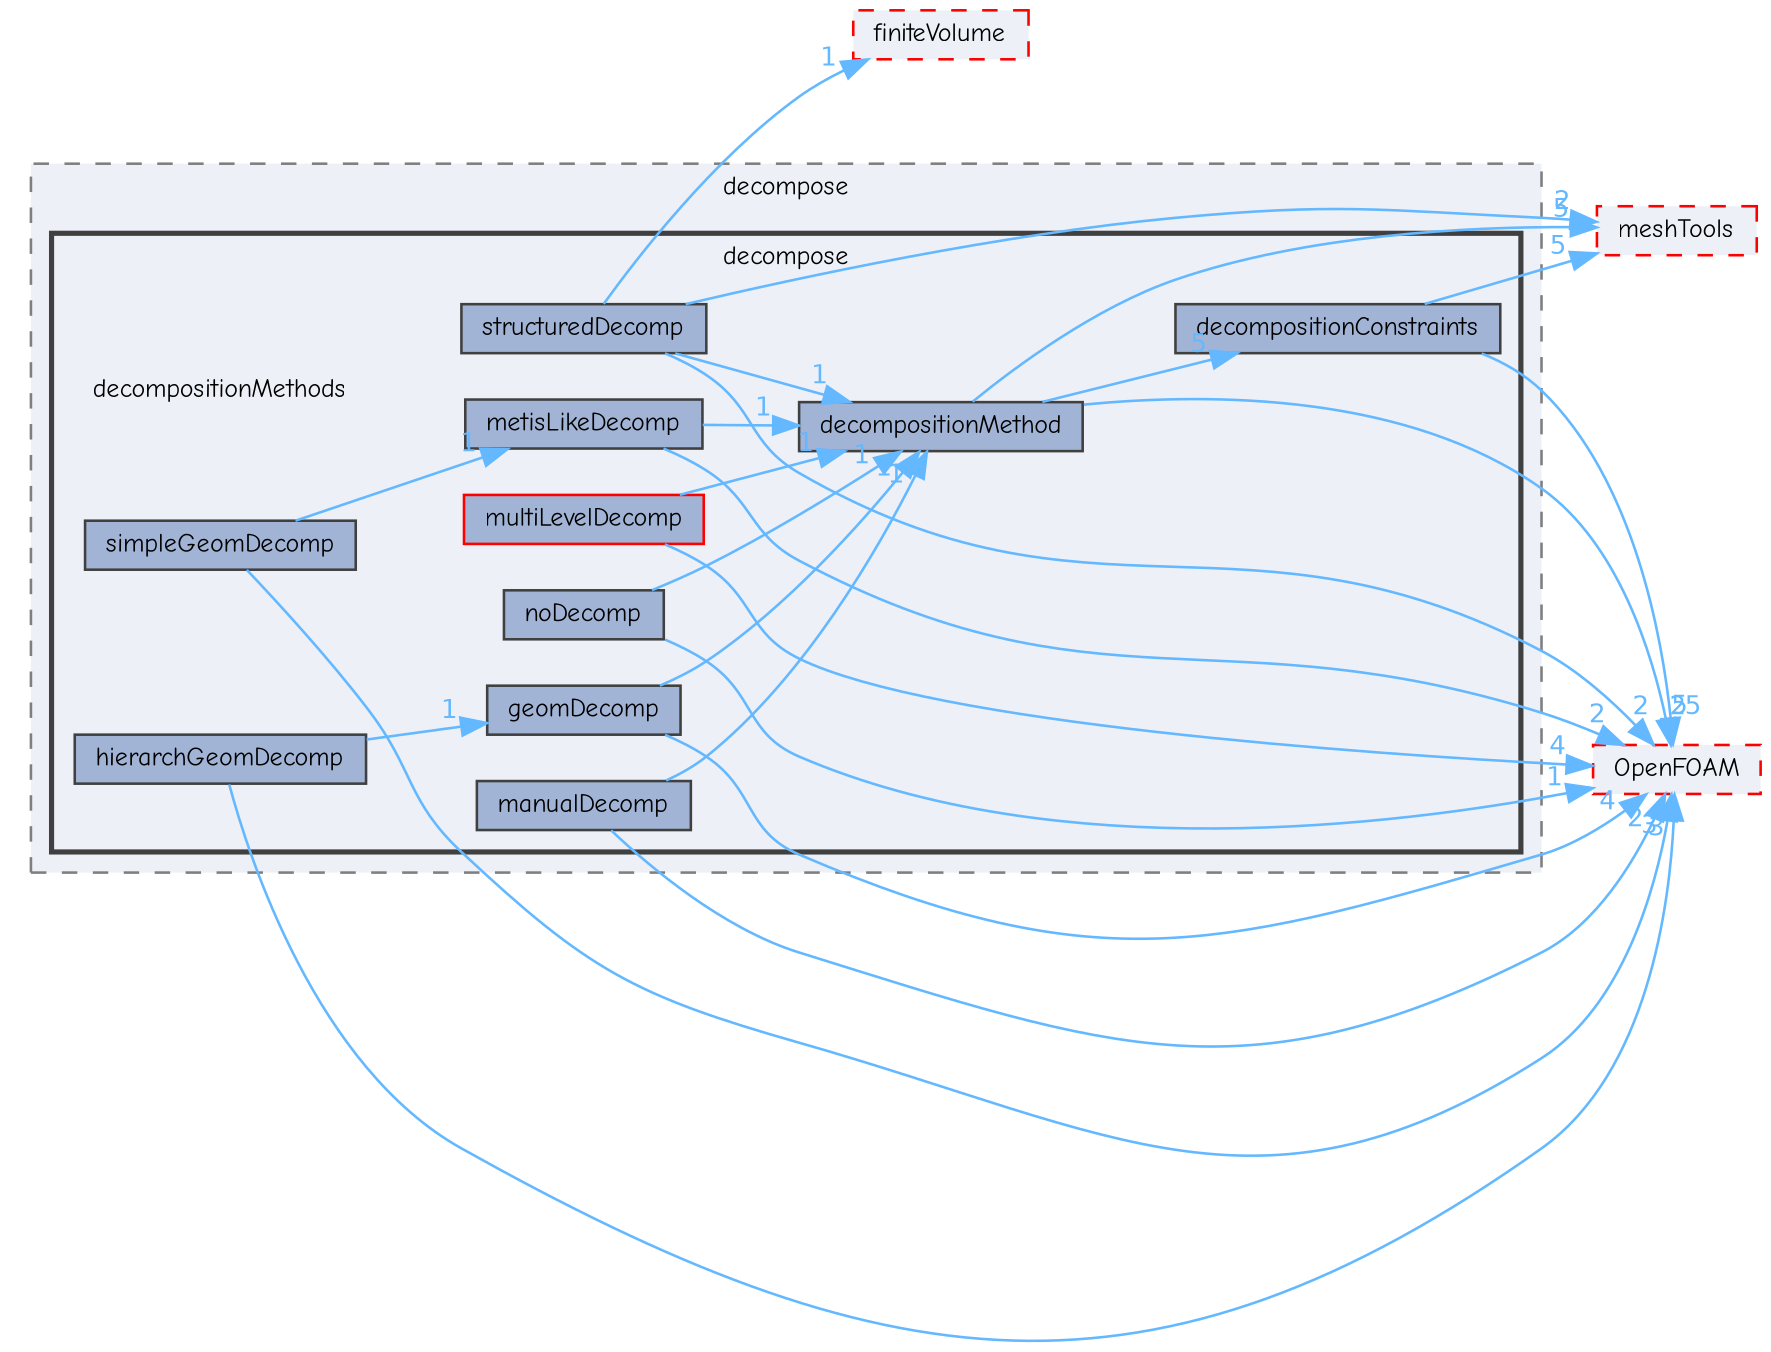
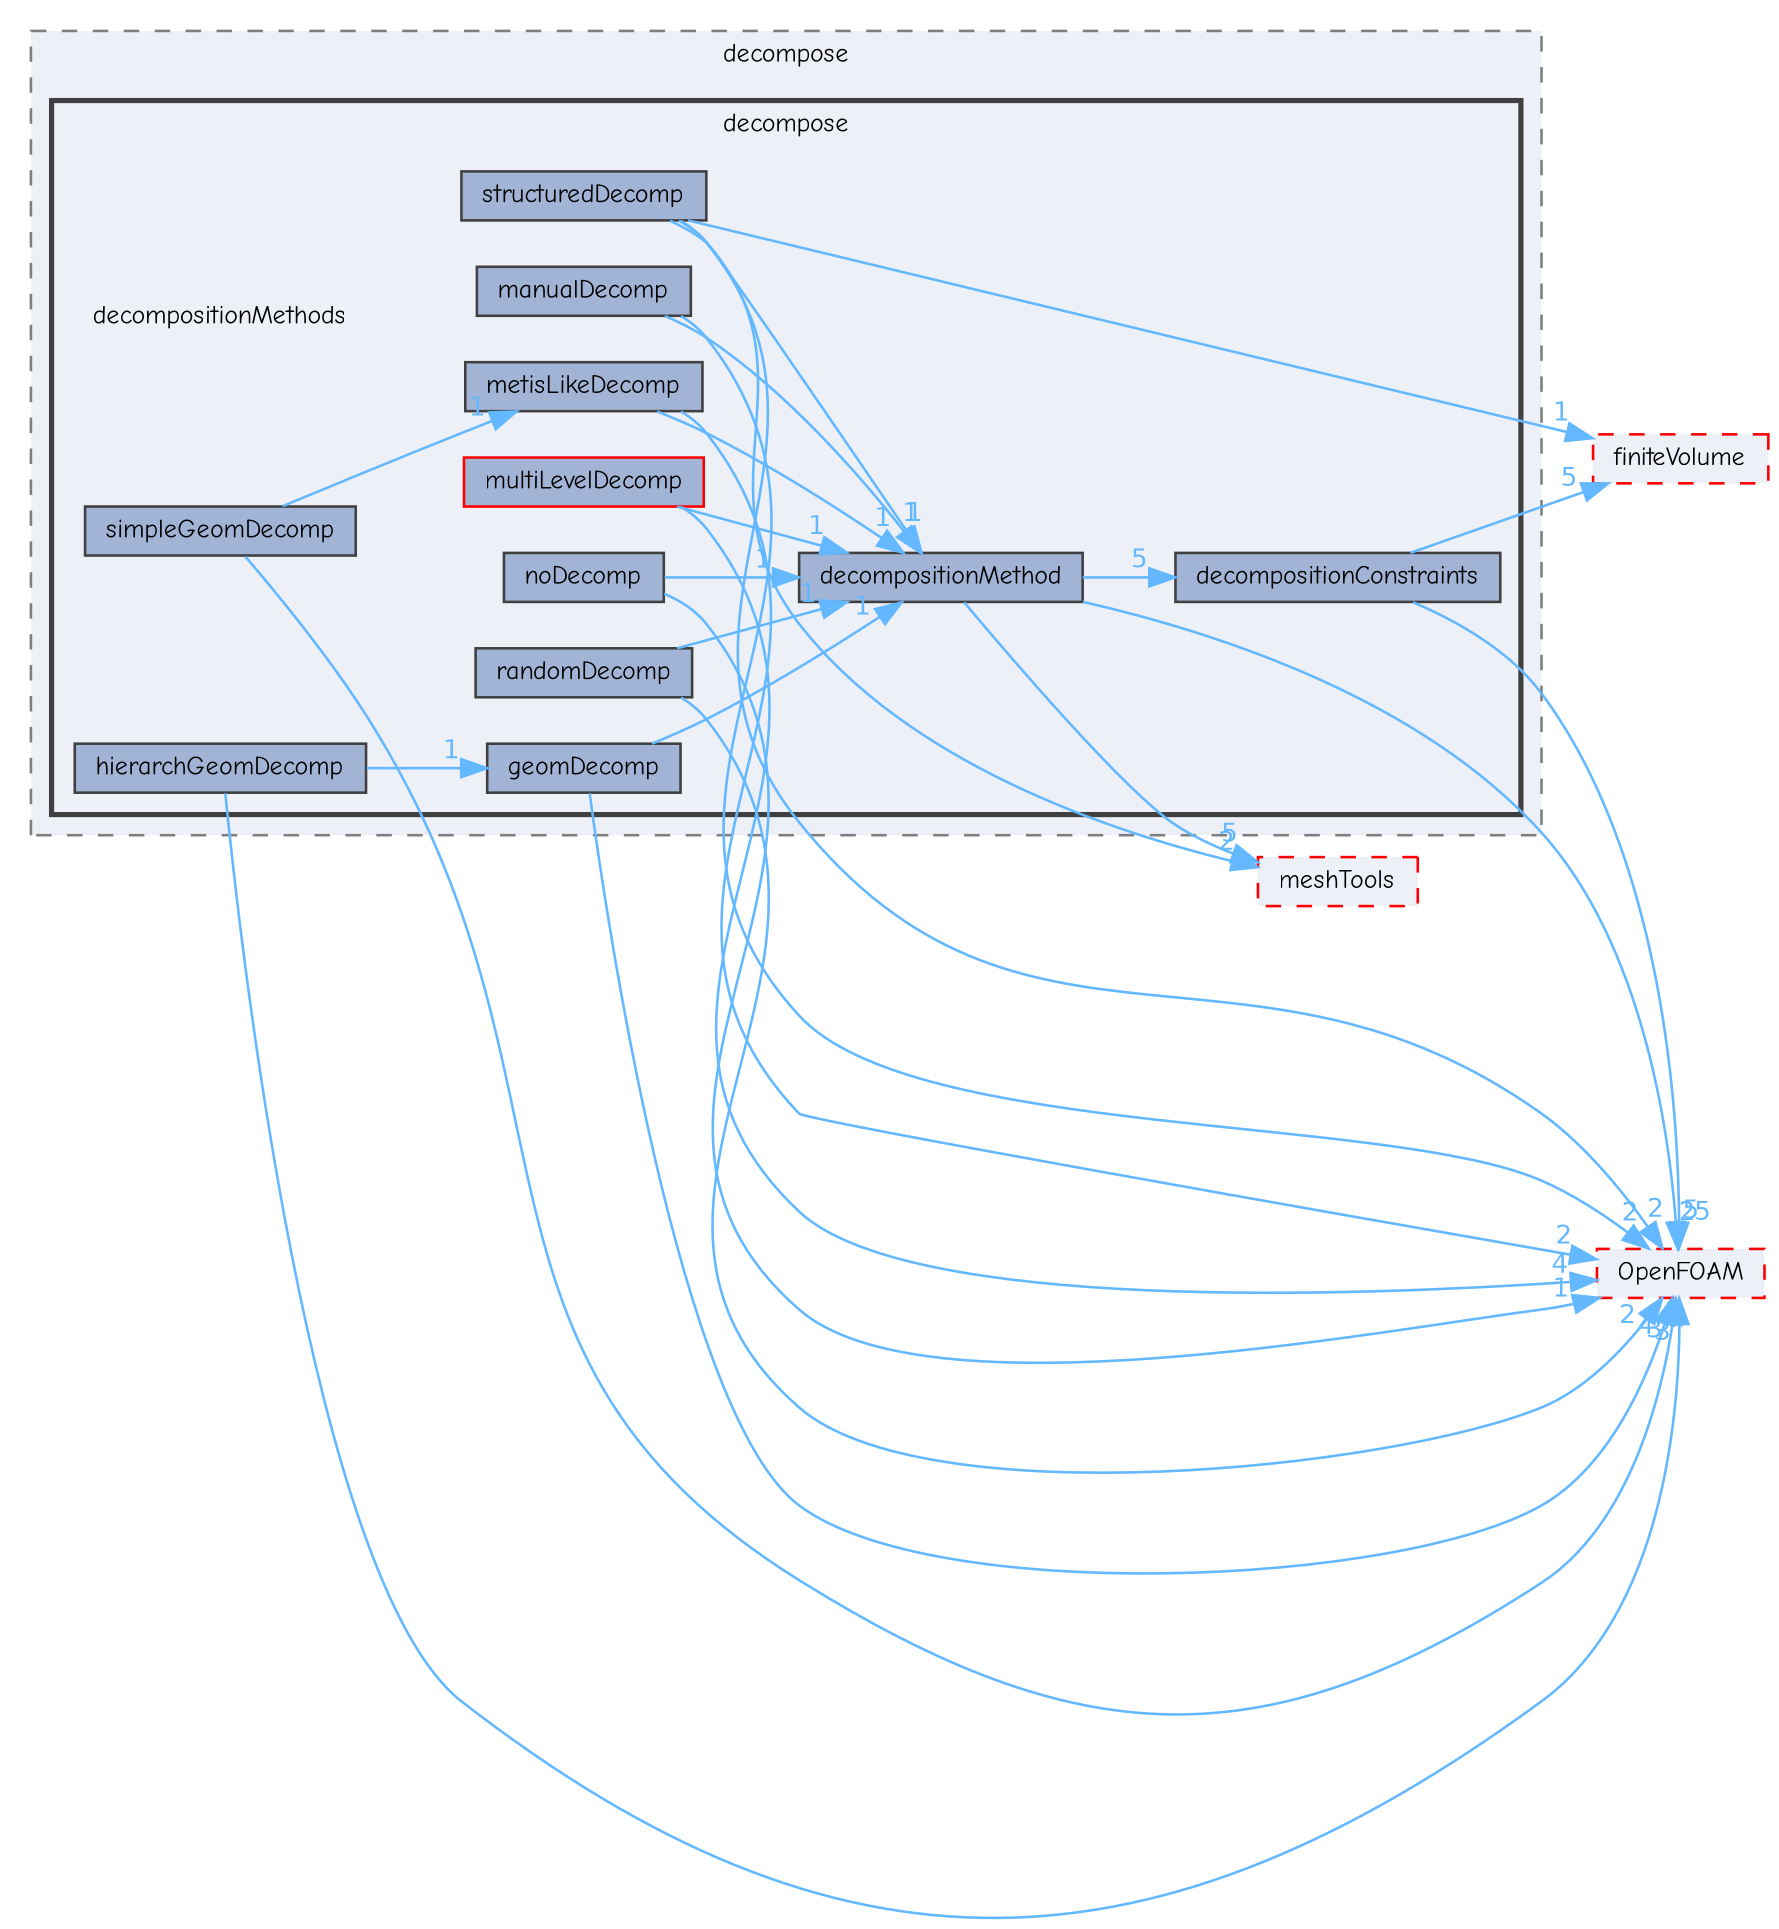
  digraph {
    compound=true
    fontname="Comic Neue"
    rankdir=LR
    node [fontname="Comic Neue" fontsize=10 shape=box color=grey25 fillcolor="#a2b4d6" style=filled]
    edge [color=steelblue1 fontcolor=steelblue1 fontname="Comic Neue" fontsize=10 headlabel=1 labeldistance=1.5 labelfontname=Helvetica labelfontsize=10]
    n1 [height=0.2 label=decompositionMethods shape=plaintext width=0.4 color="" fillcolor="" style=""]
    n2 [height=0.2 label=decompositionConstraints width=0.4]
    n3 [height=0.2 label=decompositionMethod width=0.4]
    n4 [height=0.2 label=geomDecomp width=0.4]
    n5 [height=0.2 label=hierarchGeomDecomp width=0.4]
    n6 [height=0.2 label=manualDecomp width=0.4]
    n7 [height=0.2 label=metisLikeDecomp width=0.4]
    n8 [color=red height=0.2 label=multiLevelDecomp width=0.4]
    n9 [height=0.2 label=noDecomp width=0.4]
+   n10 [height=0.2 label=randomDecomp width=0.4]
    n11 [height=0.2 label=simpleGeomDecomp width=0.4]
    n12 [height=0.2 label=structuredDecomp width=0.4]
    n13 [color=red fillcolor="#edf0f7" height=0.2 label=meshTools style="filled,dashed" width=0.4]
    n14 [color=red fillcolor="#edf0f7" height=0.2 label=OpenFOAM style="filled,dashed" width=0.4]
    n15 [color=red fillcolor="#edf0f7" height=0.2 label=finiteVolume style="filled,dashed" width=0.4]
    subgraph cluster_1 {
      bgcolor="#edf0f7"
      fontsize=10
      label=decompose
      pencolor=grey50
      style="filled,dashed"
      subgraph cluster_2 {
        bgcolor="#edf0f7"
        fontsize=10
        label=decompose
        pencolor=grey25
        style="filled,bold"
        n1
        n2
        n3
        n4
        n5
        n6
        n7
        n8
        n9
+       n10
        n11
        n12
      }
    }
-   n2 -> n13 [headlabel=5]
+   n2 -> n15 [headlabel=5]
    n2 -> n14 [headlabel=25]
    n3 -> n2 [headlabel=5]
    n3 -> n13 [headlabel=5]
    n3 -> n14 [headlabel=5]
    n4 -> n3
    n4 -> n14 [headlabel=4]
    n5 -> n4
    n5 -> n14 [headlabel=3]
    n6 -> n3
    n6 -> n14 [headlabel=2]
    n7 -> n3
    n7 -> n14 [headlabel=2]
    n8 -> n3
    n8 -> n14 [headlabel=4]
    n9 -> n3
    n9 -> n14
+   n10 -> n3
+   n10 -> n14 [headlabel=2]
    n11 -> n7
    n11 -> n14 [headlabel=3]
    n12 -> n3
    n12 -> n13 [headlabel=2]
    n12 -> n14 [headlabel=2]
    n12 -> n15
  }
